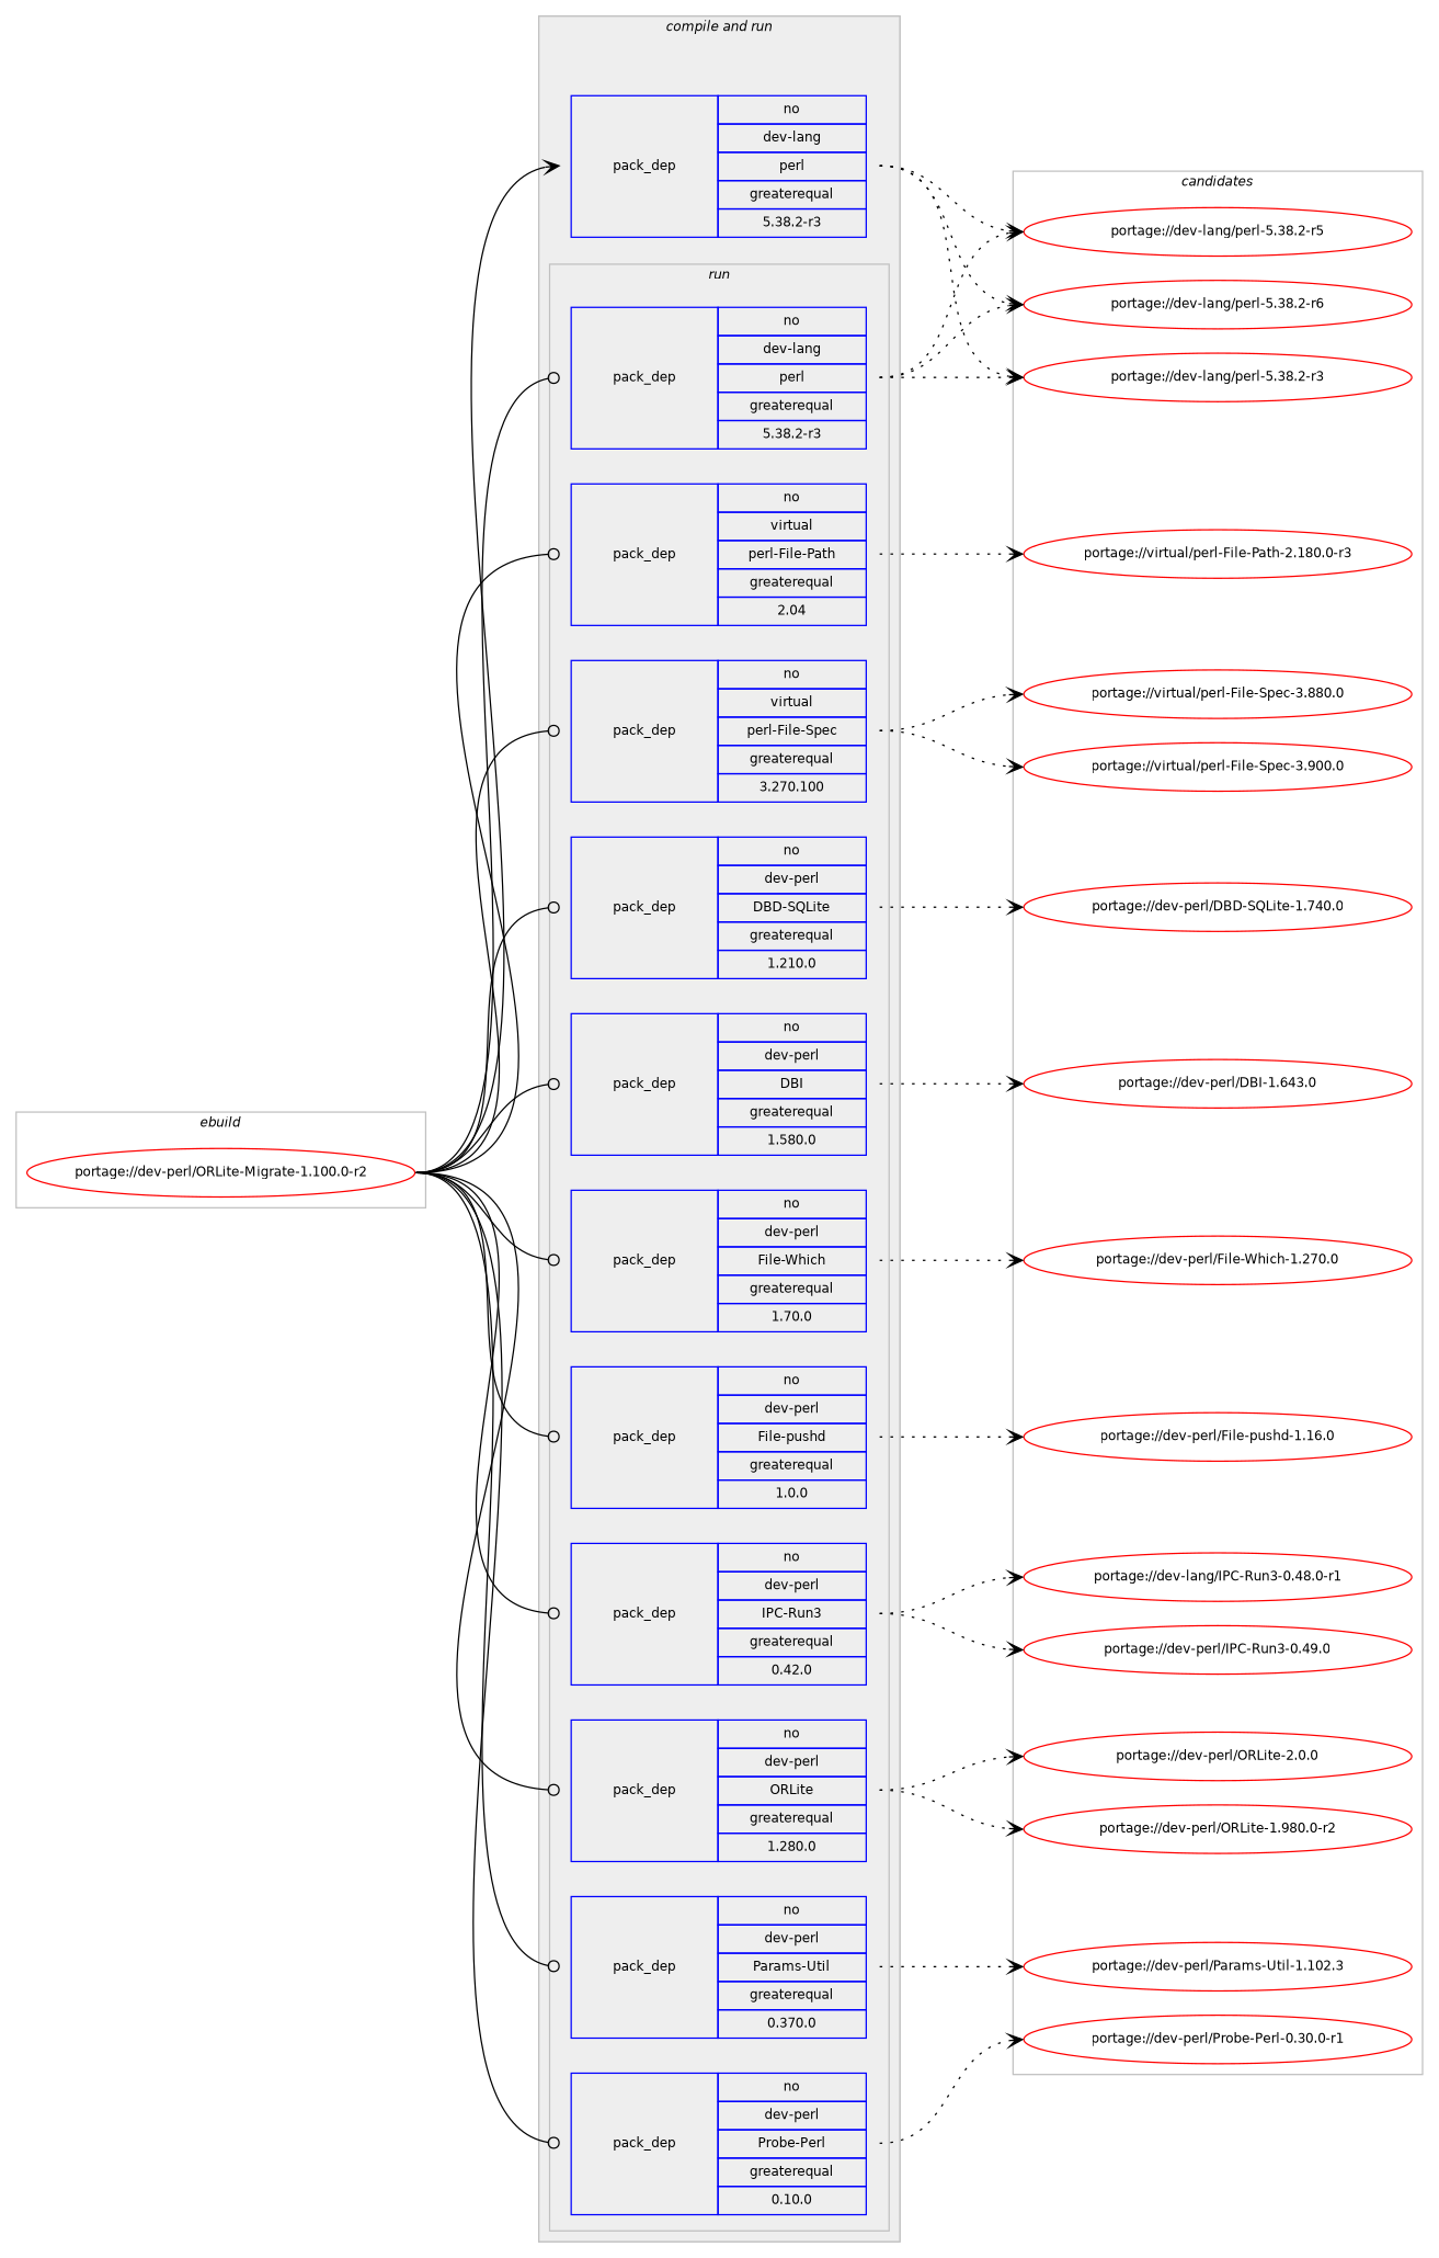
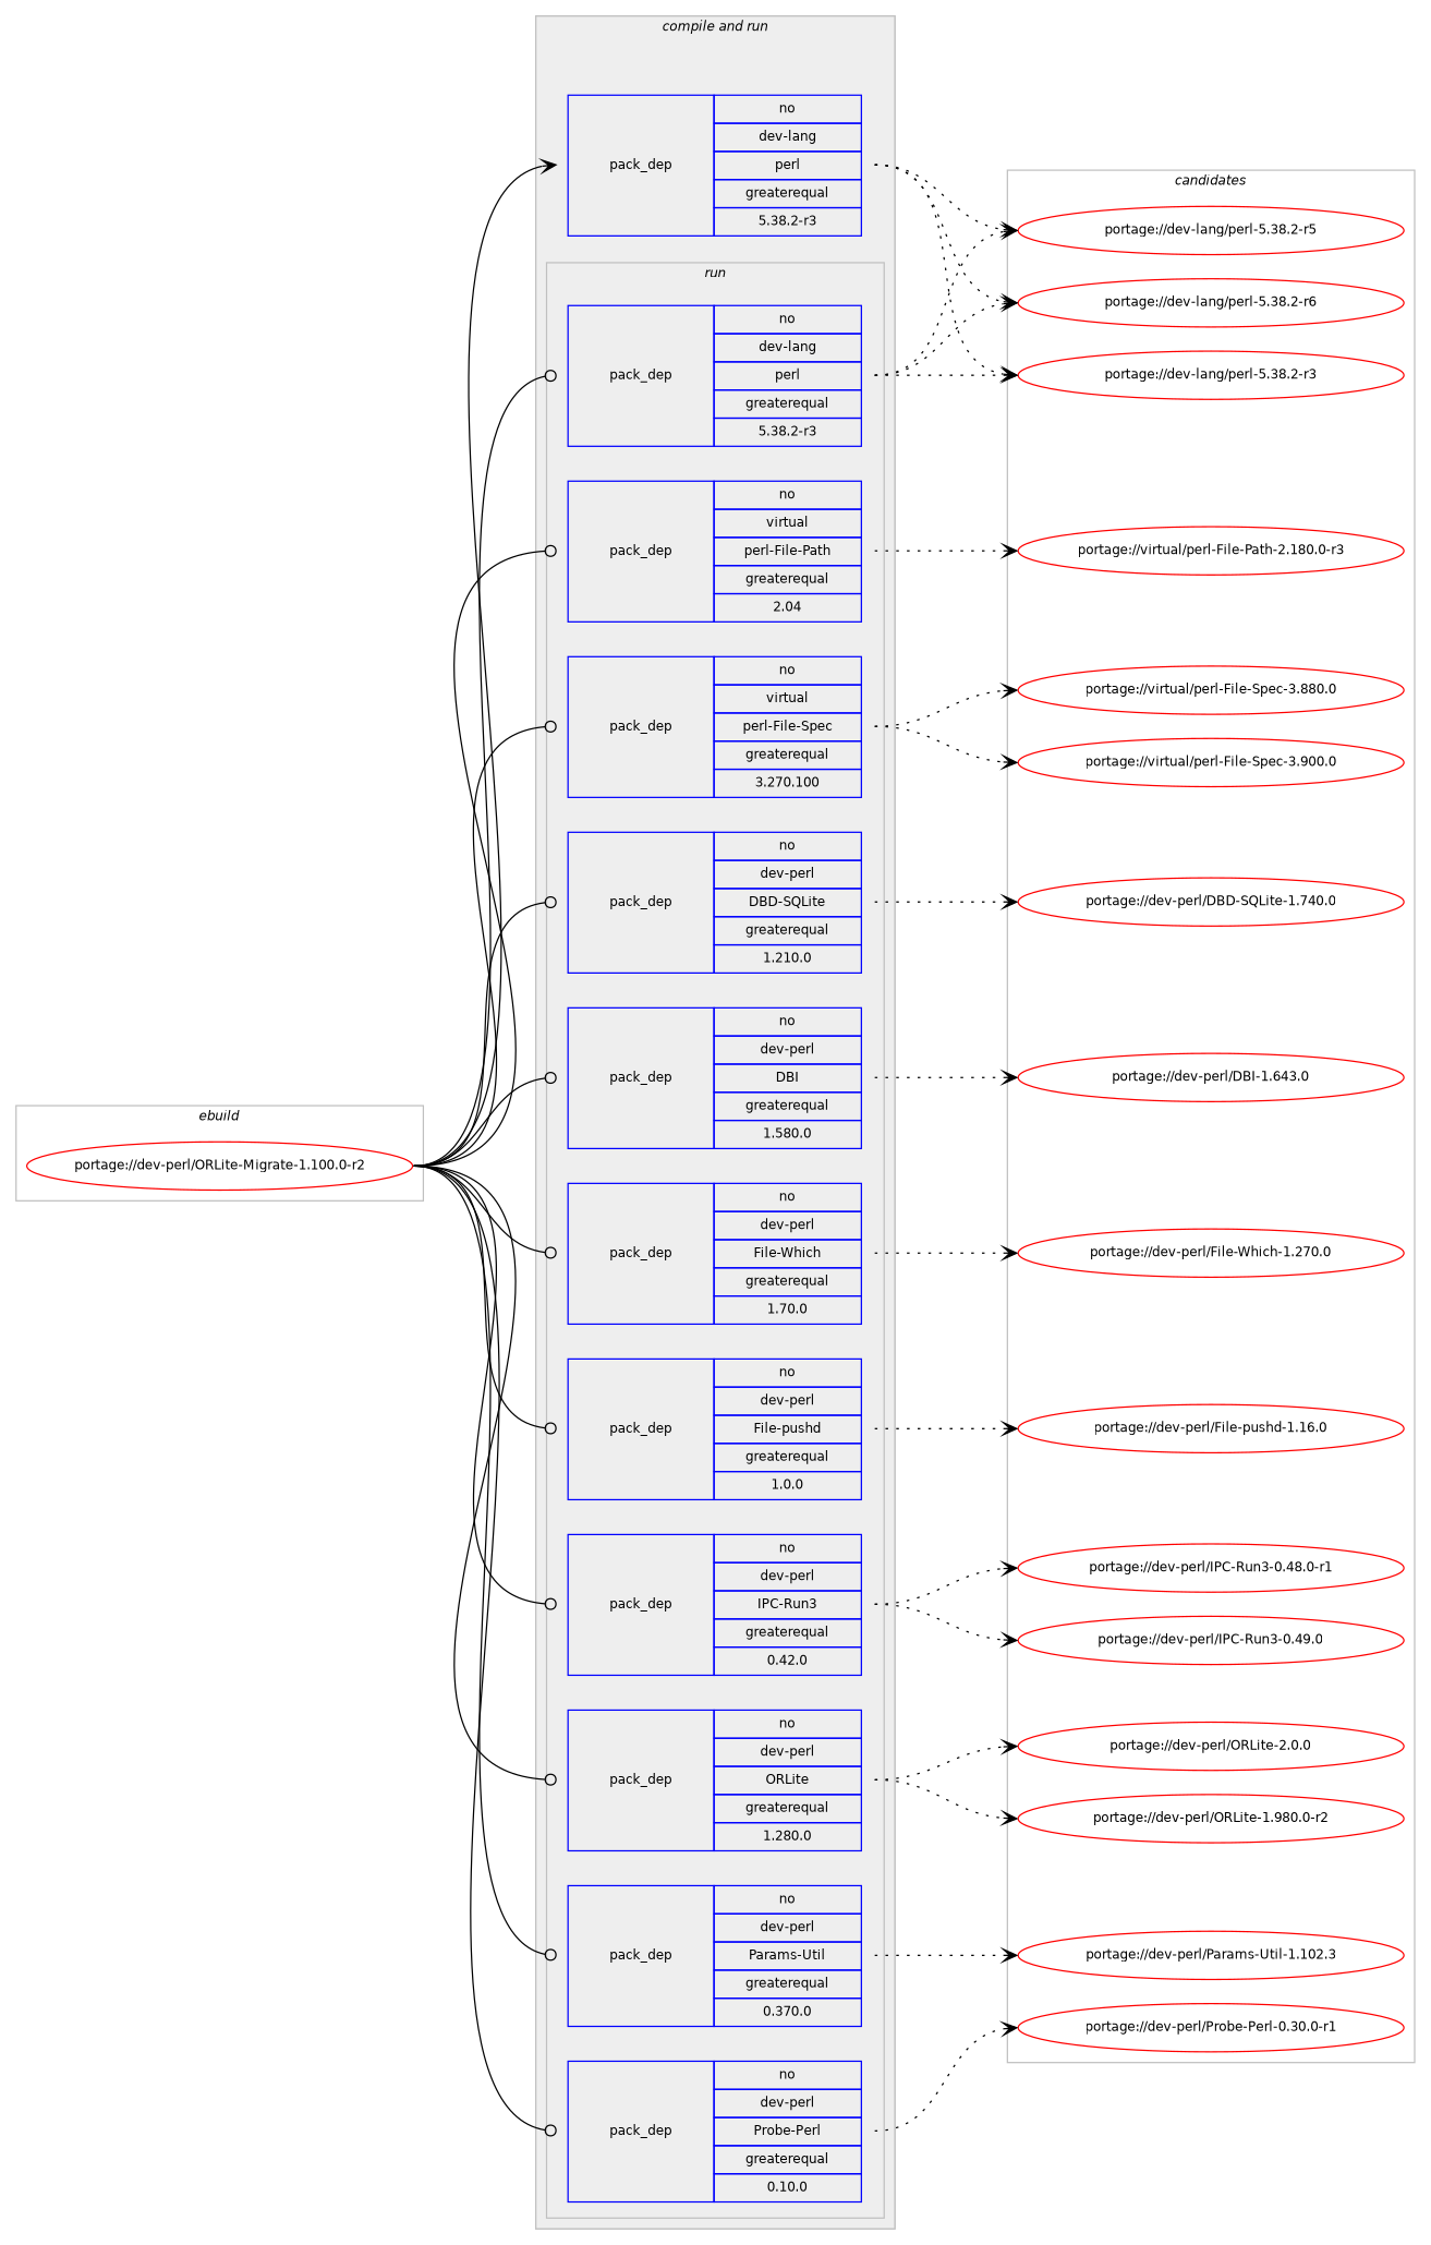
  digraph {
    compound=true
    concentrate=true
    fontname=Helvetica
    fontsize=10
    newrank=true
    rankdir=LR
    ranksep=1.5
    node [color=red fontname=Helvetica fontsize=10]
    edge [arrowhead=vee headport=w style=dotted tailport=e weight=100]
    n1 [label="portage://dev-perl/ORLite-Migrate-1.100.0-r2" width=4]
    n2 [color=blue label=<<TABLE BORDER="0" CELLBORDER="1" CELLSPACING="0" CELLPADDING="4" WIDTH="220"><TR><TD ROWSPAN="6" CELLPADDING="30">pack_dep</TD></TR><TR><TD WIDTH="110">no</TD></TR><TR><TD>dev-lang</TD></TR><TR><TD>perl</TD></TR><TR><TD>greaterequal</TD></TR><TR><TD>5.38.2-r3</TD></TR></TABLE>> shape=none]
    n3 [color=blue label=<<TABLE BORDER="0" CELLBORDER="1" CELLSPACING="0" CELLPADDING="4" WIDTH="220"><TR><TD ROWSPAN="6" CELLPADDING="30">pack_dep</TD></TR><TR><TD WIDTH="110">no</TD></TR><TR><TD>dev-lang</TD></TR><TR><TD>perl</TD></TR><TR><TD>greaterequal</TD></TR><TR><TD>5.38.2-r3</TD></TR></TABLE>> shape=none]
    n4 [color=blue label=<<TABLE BORDER="0" CELLBORDER="1" CELLSPACING="0" CELLPADDING="4" WIDTH="220"><TR><TD ROWSPAN="6" CELLPADDING="30">pack_dep</TD></TR><TR><TD WIDTH="110">no</TD></TR><TR><TD>dev-perl</TD></TR><TR><TD>DBD-SQLite</TD></TR><TR><TD>greaterequal</TD></TR><TR><TD>1.210.0</TD></TR></TABLE>> shape=none]
    n5 [color=blue label=<<TABLE BORDER="0" CELLBORDER="1" CELLSPACING="0" CELLPADDING="4" WIDTH="220"><TR><TD ROWSPAN="6" CELLPADDING="30">pack_dep</TD></TR><TR><TD WIDTH="110">no</TD></TR><TR><TD>dev-perl</TD></TR><TR><TD>DBI</TD></TR><TR><TD>greaterequal</TD></TR><TR><TD>1.580.0</TD></TR></TABLE>> shape=none]
    n6 [color=blue label=<<TABLE BORDER="0" CELLBORDER="1" CELLSPACING="0" CELLPADDING="4" WIDTH="220"><TR><TD ROWSPAN="6" CELLPADDING="30">pack_dep</TD></TR><TR><TD WIDTH="110">no</TD></TR><TR><TD>dev-perl</TD></TR><TR><TD>File-Which</TD></TR><TR><TD>greaterequal</TD></TR><TR><TD>1.70.0</TD></TR></TABLE>> shape=none]
    n7 [color=blue label=<<TABLE BORDER="0" CELLBORDER="1" CELLSPACING="0" CELLPADDING="4" WIDTH="220"><TR><TD ROWSPAN="6" CELLPADDING="30">pack_dep</TD></TR><TR><TD WIDTH="110">no</TD></TR><TR><TD>dev-perl</TD></TR><TR><TD>File-pushd</TD></TR><TR><TD>greaterequal</TD></TR><TR><TD>1.0.0</TD></TR></TABLE>> shape=none]
    n8 [color=blue label=<<TABLE BORDER="0" CELLBORDER="1" CELLSPACING="0" CELLPADDING="4" WIDTH="220"><TR><TD ROWSPAN="6" CELLPADDING="30">pack_dep</TD></TR><TR><TD WIDTH="110">no</TD></TR><TR><TD>dev-perl</TD></TR><TR><TD>IPC-Run3</TD></TR><TR><TD>greaterequal</TD></TR><TR><TD>0.42.0</TD></TR></TABLE>> shape=none]
    n9 [color=blue label=<<TABLE BORDER="0" CELLBORDER="1" CELLSPACING="0" CELLPADDING="4" WIDTH="220"><TR><TD ROWSPAN="6" CELLPADDING="30">pack_dep</TD></TR><TR><TD WIDTH="110">no</TD></TR><TR><TD>dev-perl</TD></TR><TR><TD>ORLite</TD></TR><TR><TD>greaterequal</TD></TR><TR><TD>1.280.0</TD></TR></TABLE>> shape=none]
    n10 [color=blue label=<<TABLE BORDER="0" CELLBORDER="1" CELLSPACING="0" CELLPADDING="4" WIDTH="220"><TR><TD ROWSPAN="6" CELLPADDING="30">pack_dep</TD></TR><TR><TD WIDTH="110">no</TD></TR><TR><TD>dev-perl</TD></TR><TR><TD>Params-Util</TD></TR><TR><TD>greaterequal</TD></TR><TR><TD>0.370.0</TD></TR></TABLE>> shape=none]
    n11 [color=blue label=<<TABLE BORDER="0" CELLBORDER="1" CELLSPACING="0" CELLPADDING="4" WIDTH="220"><TR><TD ROWSPAN="6" CELLPADDING="30">pack_dep</TD></TR><TR><TD WIDTH="110">no</TD></TR><TR><TD>dev-perl</TD></TR><TR><TD>Probe-Perl</TD></TR><TR><TD>greaterequal</TD></TR><TR><TD>0.10.0</TD></TR></TABLE>> shape=none]
    n12 [color=blue label=<<TABLE BORDER="0" CELLBORDER="1" CELLSPACING="0" CELLPADDING="4" WIDTH="220"><TR><TD ROWSPAN="6" CELLPADDING="30">pack_dep</TD></TR><TR><TD WIDTH="110">no</TD></TR><TR><TD>virtual</TD></TR><TR><TD>perl-File-Path</TD></TR><TR><TD>greaterequal</TD></TR><TR><TD>2.04</TD></TR></TABLE>> shape=none]
    n13 [color=blue label=<<TABLE BORDER="0" CELLBORDER="1" CELLSPACING="0" CELLPADDING="4" WIDTH="220"><TR><TD ROWSPAN="6" CELLPADDING="30">pack_dep</TD></TR><TR><TD WIDTH="110">no</TD></TR><TR><TD>virtual</TD></TR><TR><TD>perl-File-Spec</TD></TR><TR><TD>greaterequal</TD></TR><TR><TD>3.270.100</TD></TR></TABLE>> shape=none]
    n14 [label="portage://dev-lang/perl-5.38.2-r3" width=4]
    n15 [label="portage://dev-lang/perl-5.38.2-r5" width=4]
    n16 [label="portage://dev-lang/perl-5.38.2-r6" width=4]
    n17 [label="portage://dev-perl/DBD-SQLite-1.740.0" width=4]
    n18 [label="portage://dev-perl/DBI-1.643.0" width=4]
    n19 [label="portage://dev-perl/File-Which-1.270.0" width=4]
-   n20 [label="portage://dev-lang/IPC-Run3-0.48.0-r1" width=4]
+   n20 [label="portage://dev-perl/IPC-Run3-0.48.0-r1" width=4]
    n21 [label="portage://dev-perl/IPC-Run3-0.49.0" width=4]
    n22 [label="portage://dev-perl/File-pushd-1.16.0" width=4]
    n23 [label="portage://dev-perl/ORLite-1.980.0-r2" width=4]
    n24 [label="portage://dev-perl/ORLite-2.0.0" width=4]
    n25 [label="portage://dev-perl/Params-Util-1.102.3" width=4]
    n26 [label="portage://dev-perl/Probe-Perl-0.30.0-r1" width=4]
    n27 [label="portage://virtual/perl-File-Path-2.180.0-r3" width=4]
    n28 [label="portage://virtual/perl-File-Spec-3.880.0" width=4]
    n29 [label="portage://virtual/perl-File-Spec-3.900.0" width=4]
    subgraph cluster_1 {
      color=gray
      label=<<i>ebuild</i>>
      rank=same
      n1
    }
    subgraph cluster_2 {
      color=gray
      label=<<i>dependencies</i>>
      subgraph cluster_3 {
        color=gray
        fillcolor="#eeeeee"
        label=<<i>compile</i>>
        style=filled
        subgraph sub_4 {
          color=gray
          fillcolor="#eeeeee"
          label=<<i>compile</i>>
          style=filled
          n2
        }
      }
      subgraph cluster_5 {
        color=gray
        fillcolor="#eeeeee"
        label=<<i>compile and run</i>>
        style=filled
      }
      subgraph cluster_6 {
        color=gray
        fillcolor="#eeeeee"
        label=<<i>run</i>>
        style=filled
        subgraph sub_7 {
          color=gray
          fillcolor="#eeeeee"
          label=<<i>run</i>>
          style=filled
          n3
        }
        subgraph sub_8 {
          color=gray
          fillcolor="#eeeeee"
          label=<<i>run</i>>
          style=filled
          n4
        }
        subgraph sub_9 {
          color=gray
          fillcolor="#eeeeee"
          label=<<i>run</i>>
          style=filled
          n5
        }
        subgraph sub_10 {
          color=gray
          fillcolor="#eeeeee"
          label=<<i>run</i>>
          style=filled
          n6
        }
        subgraph sub_11 {
          color=gray
          fillcolor="#eeeeee"
          label=<<i>run</i>>
          style=filled
          n7
        }
        subgraph sub_12 {
          color=gray
          fillcolor="#eeeeee"
          label=<<i>run</i>>
          style=filled
          n8
        }
        subgraph sub_13 {
          color=gray
          fillcolor="#eeeeee"
          label=<<i>run</i>>
          style=filled
          n9
        }
        subgraph sub_14 {
          color=gray
          fillcolor="#eeeeee"
          label=<<i>run</i>>
          style=filled
          n10
        }
        subgraph sub_15 {
          color=gray
          fillcolor="#eeeeee"
          label=<<i>run</i>>
          style=filled
          n11
        }
        subgraph sub_16 {
          color=gray
          fillcolor="#eeeeee"
          label=<<i>run</i>>
          style=filled
          n12
        }
        subgraph sub_17 {
          color=gray
          fillcolor="#eeeeee"
          label=<<i>run</i>>
          style=filled
          n13
        }
      }
    }
    subgraph cluster_18 {
      color=gray
      label=<<i>candidates</i>>
      rank=same
      subgraph sub_19 {
        color=black
        label=<<i>candidates</i>>
        nodesep=1
        rank=same
        n14
        n15
        n16
      }
      subgraph sub_20 {
        color=black
        label=<<i>candidates</i>>
        nodesep=1
        rank=same
        n14
        n15
        n16
      }
      subgraph sub_21 {
        color=black
        label=<<i>candidates</i>>
        nodesep=1
        rank=same
        n17
      }
      subgraph sub_22 {
        color=black
        label=<<i>candidates</i>>
        nodesep=1
        rank=same
        n18
      }
      subgraph sub_23 {
        color=black
        label=<<i>candidates</i>>
        nodesep=1
        rank=same
        n19
      }
      subgraph sub_24 {
        color=black
        label=<<i>candidates</i>>
        nodesep=1
        rank=same
        n20
        n21
      }
      subgraph sub_25 {
        color=black
        label=<<i>candidates</i>>
        nodesep=1
        rank=same
        n22
      }
      subgraph sub_26 {
        color=black
        label=<<i>candidates</i>>
        nodesep=1
        rank=same
        n23
        n24
      }
      subgraph sub_27 {
        color=black
        label=<<i>candidates</i>>
        nodesep=1
        rank=same
        n25
      }
      subgraph sub_28 {
        color=black
        label=<<i>candidates</i>>
        nodesep=1
        rank=same
        n26
      }
      subgraph sub_29 {
        color=black
        label=<<i>candidates</i>>
        nodesep=1
        rank=same
        n27
      }
      subgraph sub_30 {
        color=black
        label=<<i>candidates</i>>
        nodesep=1
        rank=same
        n28
        n29
      }
    }
    n1 -> n2 [style=solid weight=20]
    n1 -> n3 [arrowhead=odot style=solid weight=20]
    n1 -> n4 [arrowhead=odot style=solid weight=20]
    n1 -> n5 [arrowhead=odot style=solid weight=20]
    n1 -> n6 [arrowhead=odot style=solid weight=20]
    n1 -> n7 [arrowhead=odot style=solid weight=20]
    n1 -> n8 [arrowhead=odot style=solid weight=20]
    n1 -> n9 [arrowhead=odot style=solid weight=20]
    n1 -> n10 [arrowhead=odot style=solid weight=20]
    n1 -> n11 [arrowhead=odot style=solid weight=20]
    n1 -> n12 [arrowhead=odot style=solid weight=20]
    n1 -> n13 [arrowhead=odot style=solid weight=20]
    n2 -> n14
    n2 -> n15
    n2 -> n16
    n3 -> n14
    n3 -> n15
    n3 -> n16
    n4 -> n17
    n5 -> n18
    n6 -> n19
    n7 -> n22
    n8 -> n20
    n8 -> n21
    n9 -> n23
    n9 -> n24
    n10 -> n25
    n11 -> n26
    n12 -> n27
    n13 -> n28
    n13 -> n29
  }
